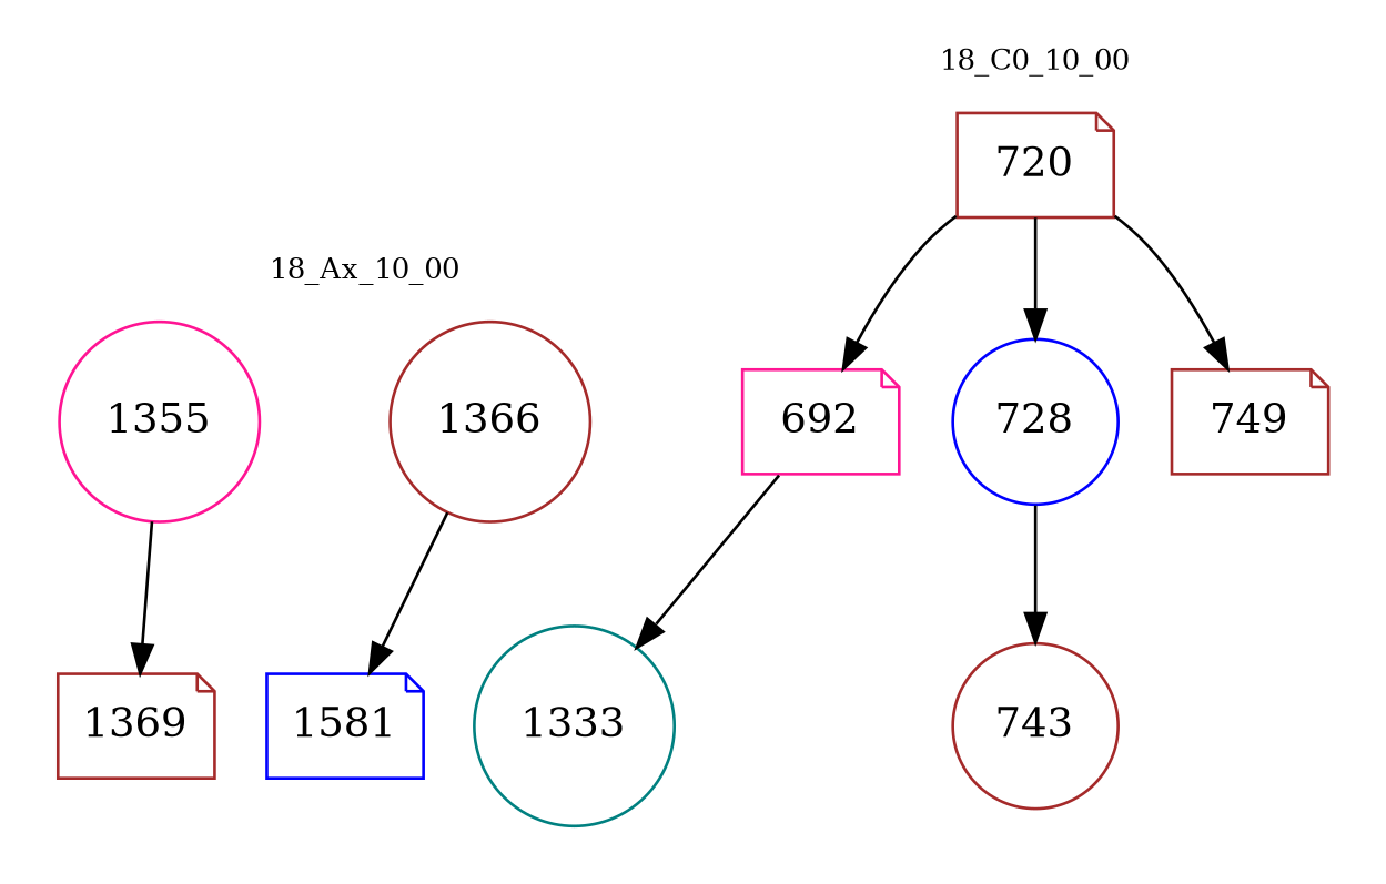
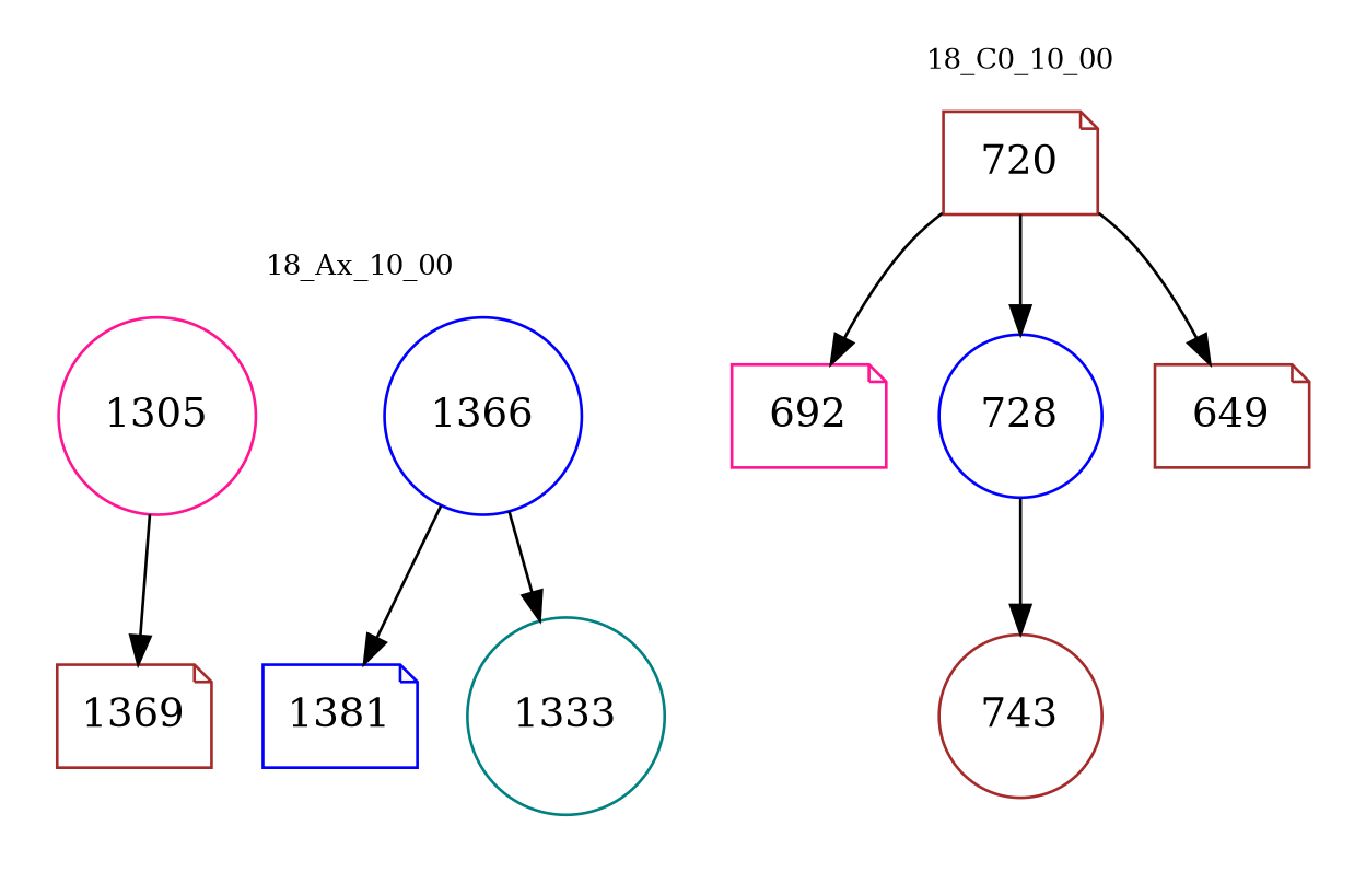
  digraph {
    node [color=brown shape=circle]
    edge [color=black]
-   n1 [label=1366]
+   n1 [color=blue label=1366]
    n2 [color=teal label=1333]
-   n3 [color=blue label=1581 shape=note]
-   n4 [color=deeppink label=1355]
+   n3 [color=blue label=1381 shape=note]
+   n4 [color=deeppink label=1305]
    n5 [label=1369 shape=note]
    n6 [label=720 shape=note]
    n7 [color=deeppink label=692 shape=note]
    n8 [color=blue label=728]
-   n9 [label=749 shape=note]
+   n9 [label=649 shape=note]
    n10 [label=743]
    subgraph cluster_1 {
      color=white
      fontsize=10
      label="18_Ax_10_00"
      n1
      n2
      n3
      n4
      n5
    }
    subgraph cluster_2 {
      color=white
      fontsize=10
      label="18_C0_10_00"
      n6
      n7
      n8
      n9
      n10
    }
-   n7 -> n2
+   n1 -> n2
    n1 -> n3
    n4 -> n5
    n6 -> n7
    n6 -> n8
    n6 -> n9
    n8 -> n10
  }
